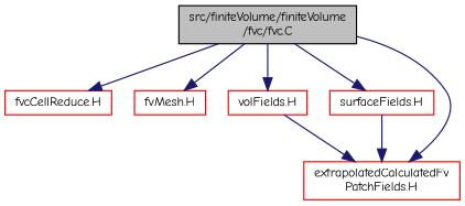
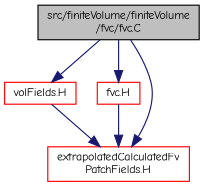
  digraph {
    fontname="Comic Neue"
    node [color=red fontname="Comic Neue" fontsize=10 shape=record]
    edge [color=midnightblue fontname="Comic Neue" fontsize=10 labelfontname=Helvetica labelfontsize=10 style=solid]
    n1 [color=black fillcolor=grey75 fontcolor=black height=0.2 label="src/finiteVolume/finiteVolume\l/fvc/fvc.C" style=filled width=0.4]
-   n2 [height=0.2 label="fvcCellReduce.H" width=0.4]
-   n3 [height=0.2 label="fvMesh.H" width=0.4]
    n4 [height=0.2 label="volFields.H" width=0.4]
-   n5 [height=0.2 label="surfaceFields.H" width=0.4]
+   n5 [height=0.2 label="fvc.H" width=0.4]
    n6 [height=0.2 label="extrapolatedCalculatedFv\lPatchFields.H" width=0.4]
-   n1 -> n2
-   n1 -> n3
    n1 -> n4
    n1 -> n5
    n1 -> n6
    n4 -> n6
    n5 -> n6
  }
